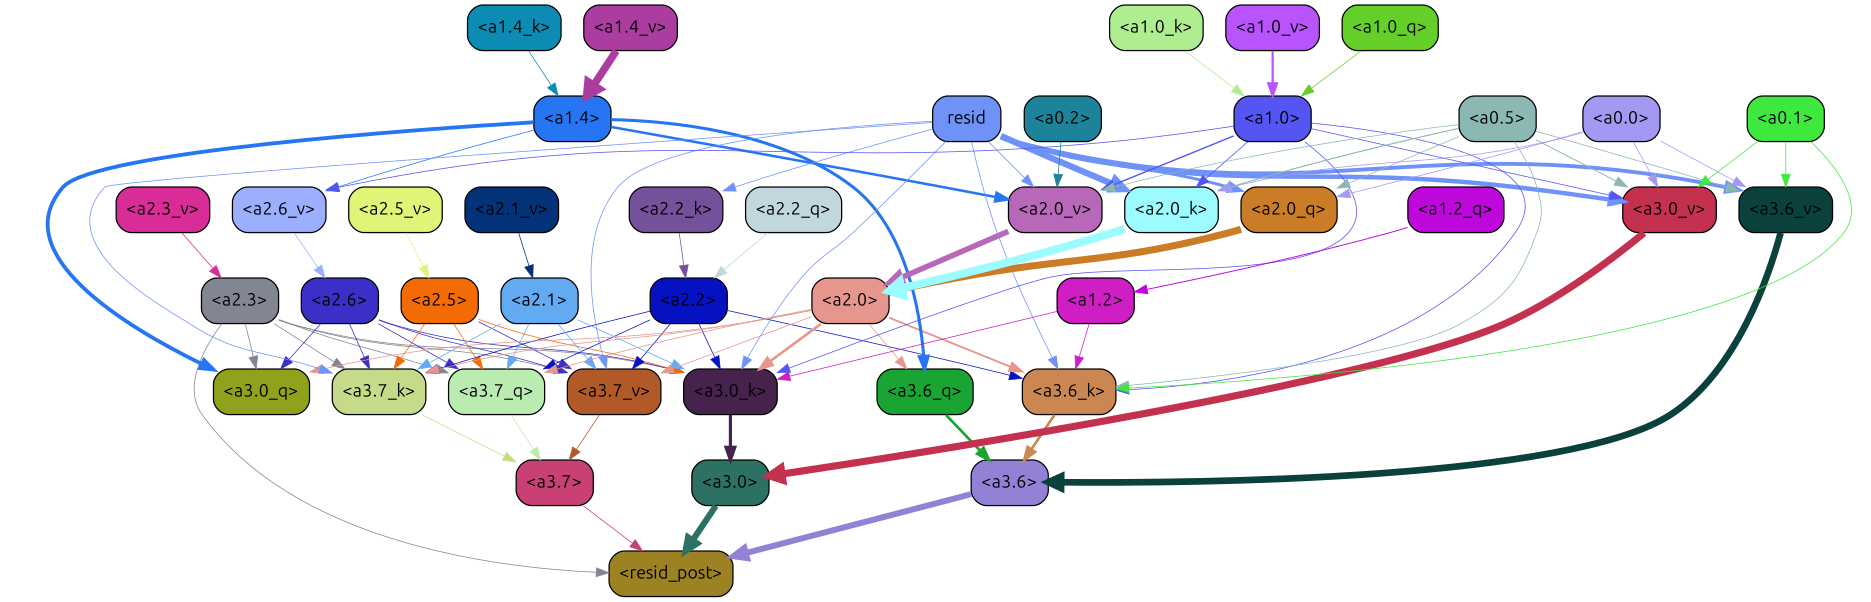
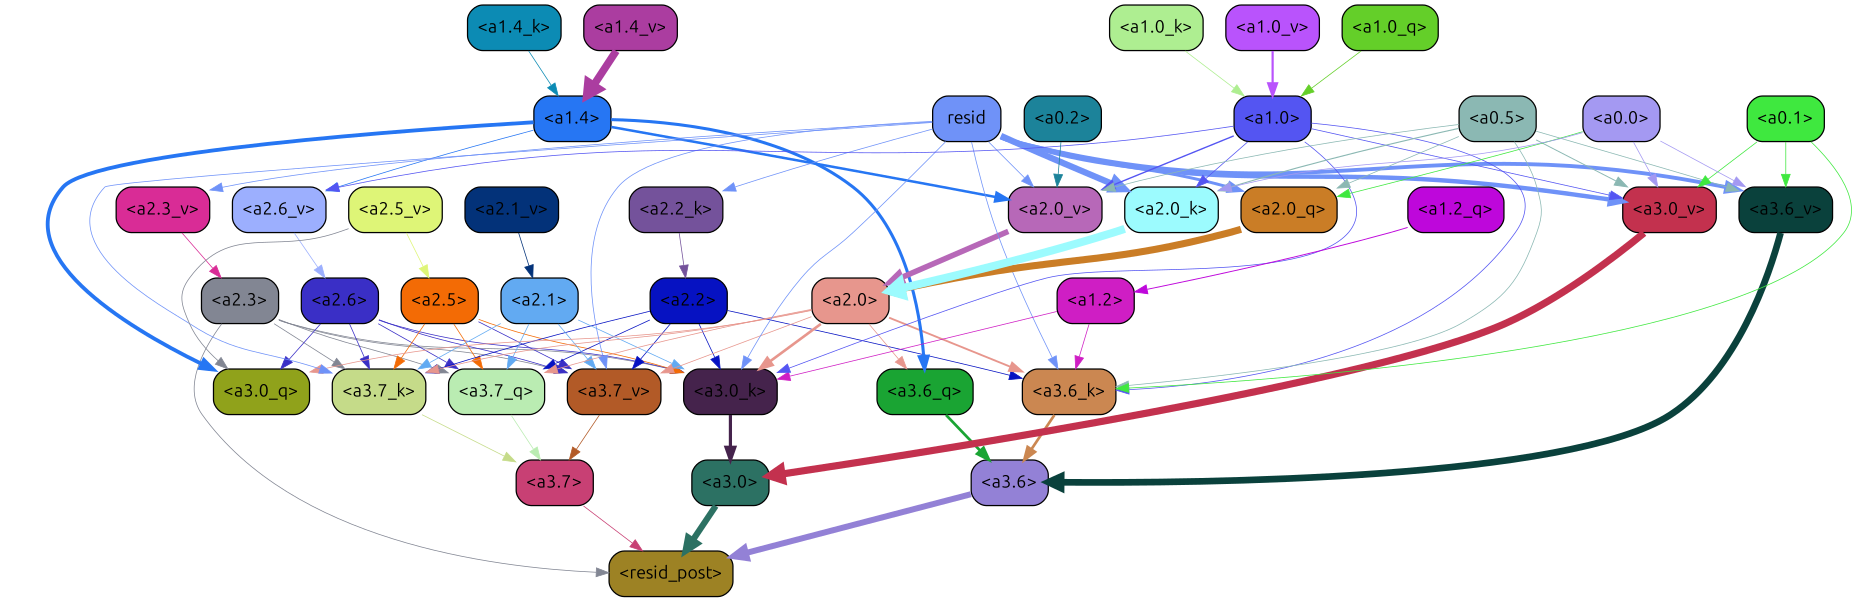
  strict digraph {
    fontname=Ubuntu
    splines=true
    node [color=black fontname=Ubuntu shape=box style="filled, rounded"]
    edge [color="#6f92f8" fontname=Ubuntu penwidth=0.6]
    "<a3.7>" [fillcolor="#c84074"]
    "<resid_post>" [fillcolor="#9d8224"]
    "<a3.6>" [fillcolor="#9381d6"]
    "<a3.0>" [fillcolor="#2c7163"]
    "<a2.3>" [fillcolor="#828693"]
    "<a3.7_q>" [fillcolor="#baecb2"]
    "<a3.0_q>" [fillcolor="#90a21b"]
    "<a3.7_k>" [fillcolor="#c5db89"]
    "<a3.0_k>" [fillcolor="#45234c"]
    "<a3.7_v>" [fillcolor="#b25a27"]
    "<a3.6_q>" [fillcolor="#1aa433"]
    "<a3.6_k>" [fillcolor="#cb8751"]
    "<a3.6_v>" [fillcolor="#0a413c"]
    "<a3.0_v>" [fillcolor="#c3314e"]
    "<a2.6>" [fillcolor="#3a2fc6"]
    "<a2.5>" [fillcolor="#f36b05"]
    "<a2.2>" [fillcolor="#0612c2"]
    "<a2.1>" [fillcolor="#62aaf2"]
    "<a2.0>" [fillcolor="#e7968d"]
    "<a1.4>" [fillcolor="#2676f3"]
    "<a2.6_v>" [fillcolor="#9caffe"]
    "<a2.0_v>" [fillcolor="#b768b8"]
    n23 [fillcolor="#6f92f8" label=resid]
    "<a2.0_q>" [fillcolor="#ca7d26"]
    "<a2.2_k>" [fillcolor="#74529b"]
    "<a2.0_k>" [fillcolor="#9cfbfe"]
    "<a2.3_v>" [fillcolor="#d92c96"]
    "<a1.2>" [fillcolor="#cf1ec4"]
    "<a1.0>" [fillcolor="#5455f2"]
    "<a0.5>" [fillcolor="#8bb8b3"]
    "<a0.1>" [fillcolor="#3fe83f"]
    "<a0.0>" [fillcolor="#a499f2"]
-   "<a2.2_q>" [fillcolor="#c1d6dd"]
    "<a2.5_v>" [fillcolor="#def577"]
    "<a2.1_v>" [fillcolor="#033279"]
    "<a0.2>" [fillcolor="#1c839a"]
    "<a1.2_q>" [fillcolor="#be07db"]
    "<a1.0_q>" [fillcolor="#64cf29"]
    "<a1.4_k>" [fillcolor="#0c8bb4"]
    "<a1.0_k>" [fillcolor="#aeee91"]
    "<a1.4_v>" [fillcolor="#ab3da0"]
    "<a1.0_v>" [fillcolor="#b953fc"]
    "<a3.7>" -> "<resid_post>" [color="#c84074"]
    "<a3.6>" -> "<resid_post>" [color="#9381d6" penwidth=4.7534414529800415]
    "<a3.0>" -> "<resid_post>" [color="#2c7163" penwidth=4.898576855659485]
    "<a2.3>" -> "<resid_post>" [color="#828693"]
    "<a2.3>" -> "<a3.7_q>" [color="#828693"]
-   "<a2.3>" -> "<a3.0_q>" [color="#828693"]
+   "<a2.5_v>" -> "<a3.0_q>" [color="#828693"]
    "<a2.3>" -> "<a3.7_k>" [color="#828693"]
    "<a2.3>" -> "<a3.0_k>" [color="#828693"]
    "<a2.3>" -> "<a3.7_v>" [color="#828693"]
    "<a3.7_q>" -> "<a3.7>" [color="#baecb2"]
    "<a3.7_k>" -> "<a3.7>" [color="#c5db89"]
    "<a3.0_k>" -> "<a3.0>" [color="#45234c" penwidth=2.520303964614868]
    "<a3.7_v>" -> "<a3.7>" [color="#b25a27"]
    "<a3.6_q>" -> "<a3.6>" [color="#1aa433" penwidth=2.160832464694977]
    "<a3.6_k>" -> "<a3.6>" [color="#cb8751" penwidth=2.13908451795578]
    "<a3.6_v>" -> "<a3.6>" [color="#0a413c" penwidth=5.297133803367615]
    "<a3.0_v>" -> "<a3.0>" [color="#c3314e" penwidth=5.680712580680847]
    "<a2.6>" -> "<a3.7_q>" [color="#3a2fc6"]
    "<a2.6>" -> "<a3.0_q>" [color="#3a2fc6"]
    "<a2.6>" -> "<a3.7_k>" [color="#3a2fc6"]
    "<a2.6>" -> "<a3.0_k>" [color="#3a2fc6"]
    "<a2.6>" -> "<a3.7_v>" [color="#3a2fc6"]
    "<a2.5>" -> "<a3.7_q>" [color="#f36b05"]
    "<a2.5>" -> "<a3.7_k>" [color="#f36b05"]
    "<a2.5>" -> "<a3.0_k>" [color="#f36b05"]
    "<a2.5>" -> "<a3.7_v>" [color="#3a2fc6"]
    "<a2.2>" -> "<a3.7_q>" [color="#0612c2"]
    "<a2.2>" -> "<a3.7_k>" [color="#0612c2"]
    "<a2.2>" -> "<a3.0_k>" [color="#0612c2"]
    "<a2.2>" -> "<a3.7_v>" [color="#0612c2"]
    "<a2.2>" -> "<a3.6_k>" [color="#0612c2"]
    "<a2.1>" -> "<a3.7_q>" [color="#62aaf2"]
    "<a2.1>" -> "<a3.7_k>" [color="#62aaf2"]
    "<a2.1>" -> "<a3.0_k>" [color="#62aaf2"]
    "<a2.1>" -> "<a3.7_v>" [color="#62aaf2"]
    "<a2.0>" -> "<a3.7_q>" [color="#e7968d"]
    "<a2.0>" -> "<a3.0_q>" [color="#e7968d"]
    "<a2.0>" -> "<a3.7_k>" [color="#e7968d"]
    "<a2.0>" -> "<a3.0_k>" [color="#e7968d" penwidth=2.095262974500656]
    "<a2.0>" -> "<a3.7_v>" [color="#e7968d"]
    "<a2.0>" -> "<a3.6_q>" [color="#e7968d"]
    "<a2.0>" -> "<a3.6_k>" [color="#e7968d" penwidth=1.4807794839143753]
    "<a1.4>" -> "<a3.0_q>" [color="#2676f3" penwidth=3.0341034531593323]
    "<a1.4>" -> "<a3.6_q>" [color="#2676f3" penwidth=2.425799250602722]
    "<a1.4>" -> "<a2.6_v>" [color="#2676f3"]
    "<a1.4>" -> "<a2.0_v>" [color="#2676f3" penwidth=2.007302835583687]
    "<a2.6_v>" -> "<a2.6>" [color="#9caffe"]
    "<a2.0_v>" -> "<a2.0>" [color="#b768b8" penwidth=4.422677040100098]
    n23 -> "<a3.7_k>"
    n23 -> "<a3.0_k>"
    n23 -> "<a3.7_v>"
    n23 -> "<a3.6_k>"
    n23 -> "<a3.6_v>" [penwidth=3.067279100418091]
    n23 -> "<a3.0_v>" [penwidth=3.5202720761299133]
    n23 -> "<a2.0_v>"
    n23 -> "<a2.0_q>" [penwidth=2.339468687772751]
    n23 -> "<a2.2_k>"
    n23 -> "<a2.0_k>" [penwidth=4.9759310483932495]
+   n23 -> "<a2.3_v>"
    "<a2.0_q>" -> "<a2.0>" [color="#ca7d26" penwidth=5.606565475463867]
    "<a2.2_k>" -> "<a2.2>" [color="#74529b"]
    "<a2.0_k>" -> "<a2.0>" [color="#9cfbfe" penwidth=6.344284534454346]
    "<a2.3_v>" -> "<a2.3>" [color="#d92c96"]
    "<a1.2>" -> "<a3.0_k>" [color="#cf1ec4"]
    "<a1.2>" -> "<a3.6_k>" [color="#cf1ec4"]
    "<a1.0>" -> "<a3.0_k>" [color="#5455f2"]
    "<a1.0>" -> "<a3.6_k>" [color="#5455f2"]
    "<a1.0>" -> "<a3.0_v>" [color="#5455f2"]
    "<a1.0>" -> "<a2.6_v>" [color="#5455f2"]
    "<a1.0>" -> "<a2.0_v>" [color="#5455f2" penwidth=1.0943371653556824]
    "<a1.0>" -> "<a2.0_k>" [color="#5455f2"]
    "<a0.5>" -> "<a3.6_k>" [color="#8bb8b3"]
    "<a0.5>" -> "<a3.6_v>" [color="#8bb8b3"]
    "<a0.5>" -> "<a3.0_v>" [color="#8bb8b3" penwidth=0.764040544629097]
    "<a0.5>" -> "<a2.0_v>" [color="#8bb8b3"]
    "<a0.5>" -> "<a2.0_q>" [color="#8bb8b3"]
    "<a0.5>" -> "<a2.0_k>" [color="#8bb8b3" penwidth=0.8956001400947571]
    "<a0.1>" -> "<a3.6_k>" [color="#3fe83f"]
    "<a0.1>" -> "<a3.6_v>" [color="#3fe83f"]
    "<a0.1>" -> "<a3.0_v>" [color="#3fe83f"]
    "<a0.0>" -> "<a3.6_v>" [color="#a499f2"]
    "<a0.0>" -> "<a3.0_v>" [color="#a499f2"]
-   "<a0.0>" -> "<a2.0_q>" [color="#a499f2"]
+   "<a0.0>" -> "<a2.0_q>" [color="#3fe83f"]
    "<a0.0>" -> "<a2.0_k>" [color="#a499f2"]
-   "<a2.2_q>" -> "<a2.2>" [color="#c1d6dd"]
    "<a2.5_v>" -> "<a2.5>" [color="#def577"]
    "<a2.1_v>" -> "<a2.1>" [color="#033279"]
    "<a0.2>" -> "<a2.0_v>" [color="#1c839a"]
    "<a1.2_q>" -> "<a1.2>" [color="#be07db" penwidth=0.7570515871047974]
    "<a1.0_q>" -> "<a1.0>" [color="#64cf29"]
    "<a1.4_k>" -> "<a1.4>" [color="#0c8bb4"]
    "<a1.0_k>" -> "<a1.0>" [color="#aeee91"]
    "<a1.4_v>" -> "<a1.4>" [color="#ab3da0" penwidth=6.0194467306137085]
    "<a1.0_v>" -> "<a1.0>" [color="#b953fc" penwidth=1.738280937075615]
  }
